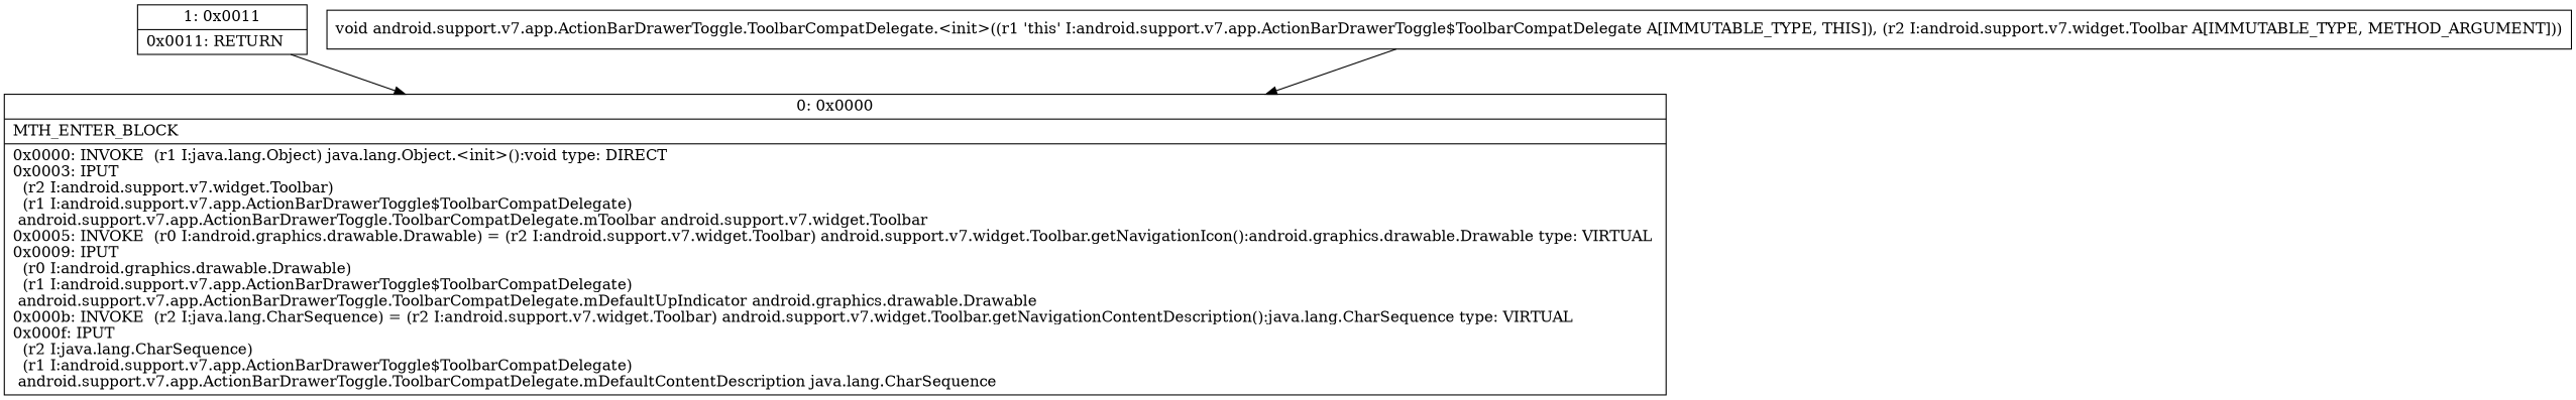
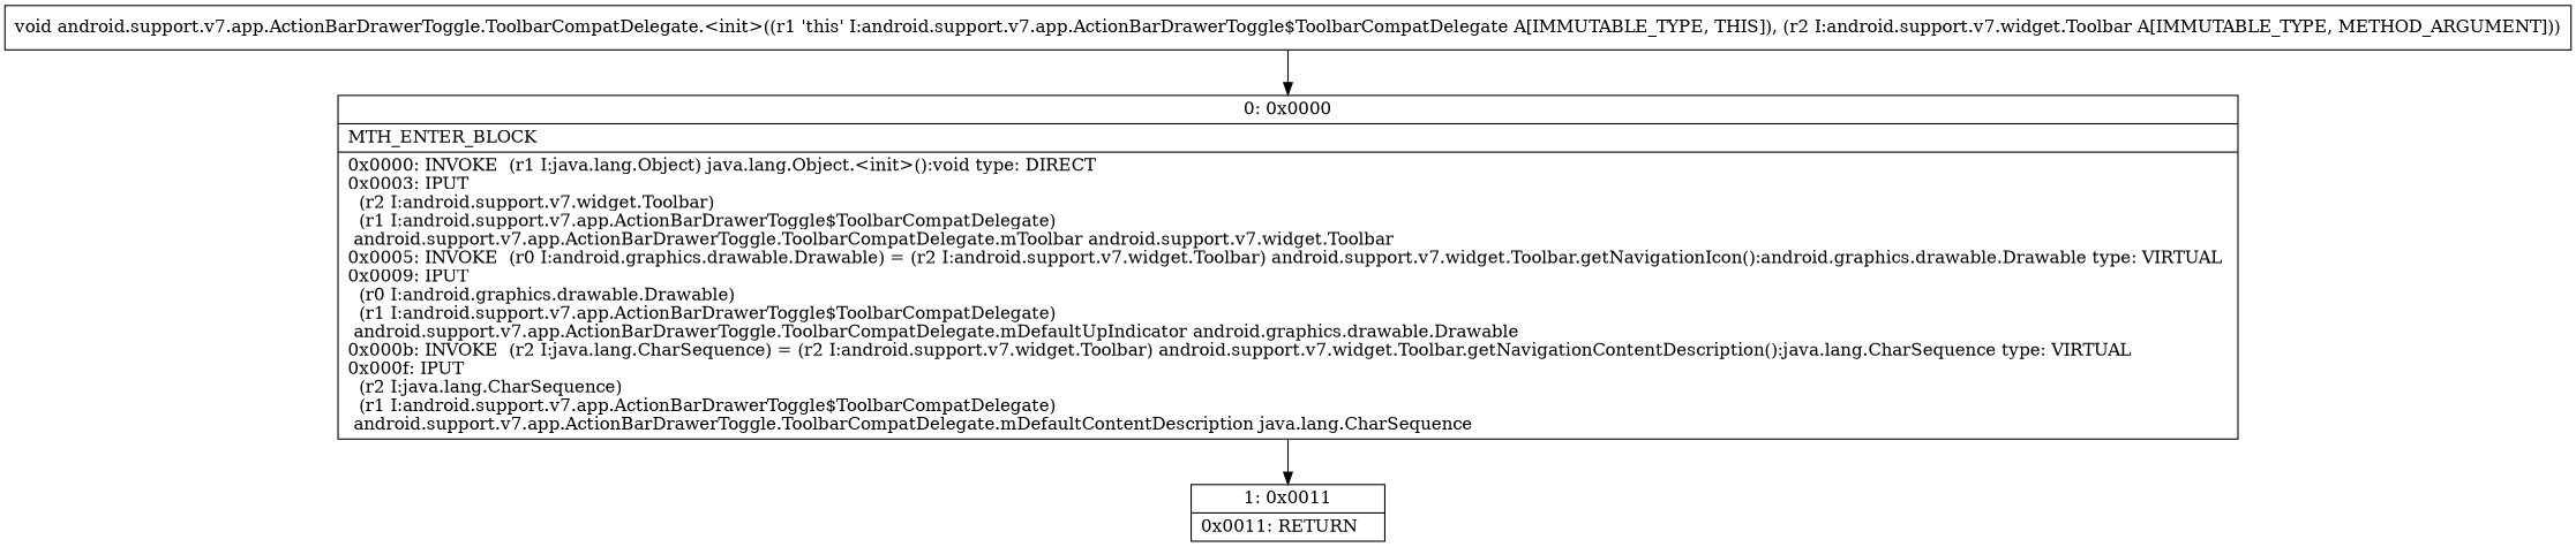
  digraph {
    node [shape=record]
    n1 [label="{0\:\ 0x0000|MTH_ENTER_BLOCK\l|0x0000: INVOKE  (r1 I:java.lang.Object) java.lang.Object.\<init\>():void type: DIRECT \l0x0003: IPUT  \l  (r2 I:android.support.v7.widget.Toolbar)\l  (r1 I:android.support.v7.app.ActionBarDrawerToggle$ToolbarCompatDelegate)\l android.support.v7.app.ActionBarDrawerToggle.ToolbarCompatDelegate.mToolbar android.support.v7.widget.Toolbar \l0x0005: INVOKE  (r0 I:android.graphics.drawable.Drawable) = (r2 I:android.support.v7.widget.Toolbar) android.support.v7.widget.Toolbar.getNavigationIcon():android.graphics.drawable.Drawable type: VIRTUAL \l0x0009: IPUT  \l  (r0 I:android.graphics.drawable.Drawable)\l  (r1 I:android.support.v7.app.ActionBarDrawerToggle$ToolbarCompatDelegate)\l android.support.v7.app.ActionBarDrawerToggle.ToolbarCompatDelegate.mDefaultUpIndicator android.graphics.drawable.Drawable \l0x000b: INVOKE  (r2 I:java.lang.CharSequence) = (r2 I:android.support.v7.widget.Toolbar) android.support.v7.widget.Toolbar.getNavigationContentDescription():java.lang.CharSequence type: VIRTUAL \l0x000f: IPUT  \l  (r2 I:java.lang.CharSequence)\l  (r1 I:android.support.v7.app.ActionBarDrawerToggle$ToolbarCompatDelegate)\l android.support.v7.app.ActionBarDrawerToggle.ToolbarCompatDelegate.mDefaultContentDescription java.lang.CharSequence \l}"]
    n2 [label="{1\:\ 0x0011|0x0011: RETURN   \l}"]
    n3 [label="{void android.support.v7.app.ActionBarDrawerToggle.ToolbarCompatDelegate.\<init\>((r1 'this' I:android.support.v7.app.ActionBarDrawerToggle$ToolbarCompatDelegate A[IMMUTABLE_TYPE, THIS]), (r2 I:android.support.v7.widget.Toolbar A[IMMUTABLE_TYPE, METHOD_ARGUMENT])) }"]
-   n2 -> n1
+   n1 -> n2
    n3 -> n1
  }
